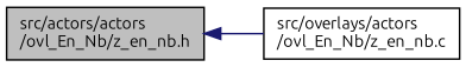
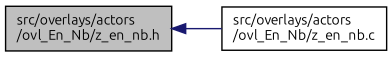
  digraph {
    rankdir=LR
    fontname=Ubuntu
    node [color=black fontname=Ubuntu fontsize=10 shape=record style=filled]
-   n1 [fillcolor=grey75 fontcolor=black height=0.2 label="src/actors/actors\l/ovl_En_Nb/z_en_nb.h" width=0.4]
+   n1 [fillcolor=grey75 fontcolor=black height=0.2 label="src/overlays/actors\l/ovl_En_Nb/z_en_nb.h" width=0.4]
    n2 [fillcolor=white height=0.2 label="src/overlays/actors\l/ovl_En_Nb/z_en_nb.c" width=0.4]
    n1 -> n2 [color=midnightblue dir=back fontname=Ubuntu fontsize=10 labelfontname=Helvetica labelfontsize=10 style=solid]
  }
